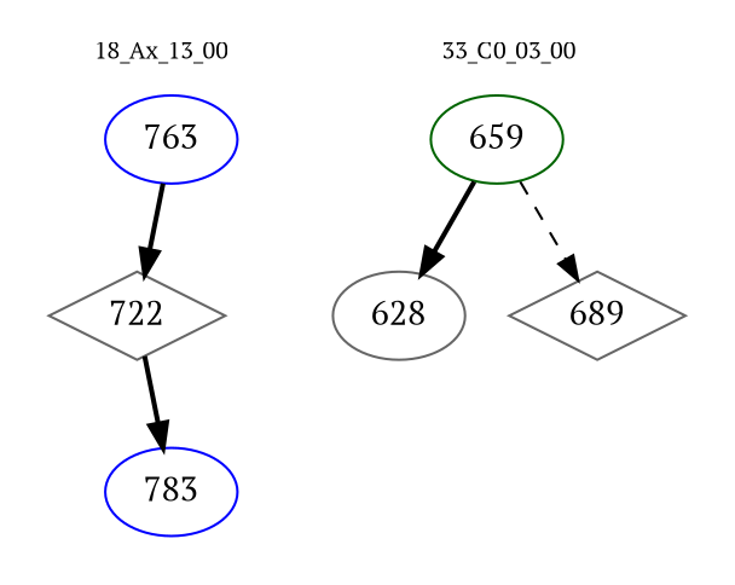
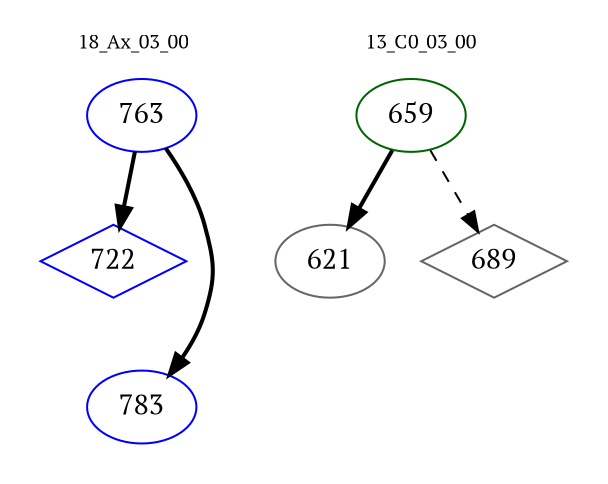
  digraph {
    fontname="PT Serif"
    node [color=gray40 fontname="PT Serif" shape=ellipse]
    edge [color=black fontname="PT Serif" style=bold]
    n1 [color=blue label=763]
-   n2 [label=722 shape=diamond]
+   n2 [color=blue label=722 shape=diamond]
    n3 [color=blue label=783]
    n4 [color=darkgreen label=659]
-   n5 [label=628]
+   n5 [label=621]
    n6 [label=689 shape=diamond]
    subgraph cluster_1 {
      color=white
      fontsize=10
-     label="18_Ax_13_00"
+     label="18_Ax_03_00"
      n1
      n2
      n3
    }
    subgraph cluster_2 {
      color=white
      fontsize=10
-     label="33_C0_03_00"
+     label="13_C0_03_00"
      n4
      n5
      n6
    }
    n1 -> n2
-   n2 -> n3
+   n1 -> n3
    n4 -> n5
    n4 -> n6 [style=dashed]
  }
